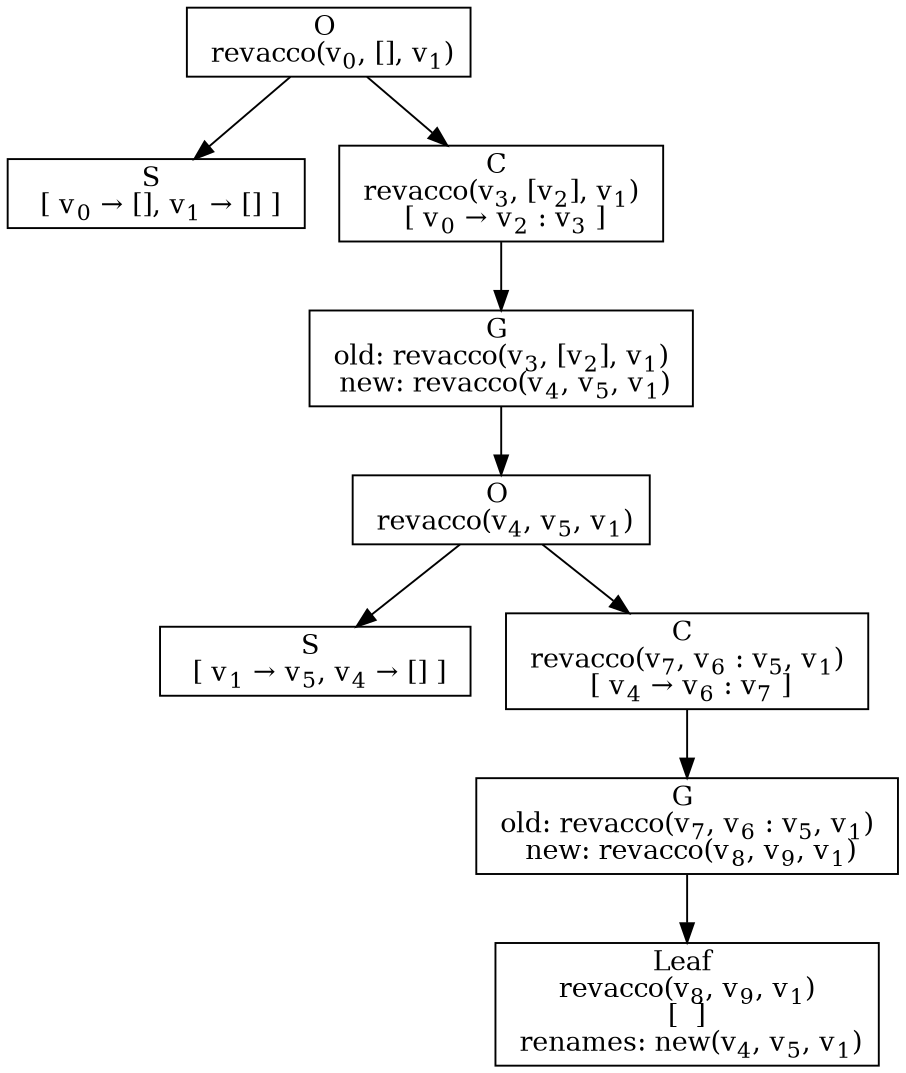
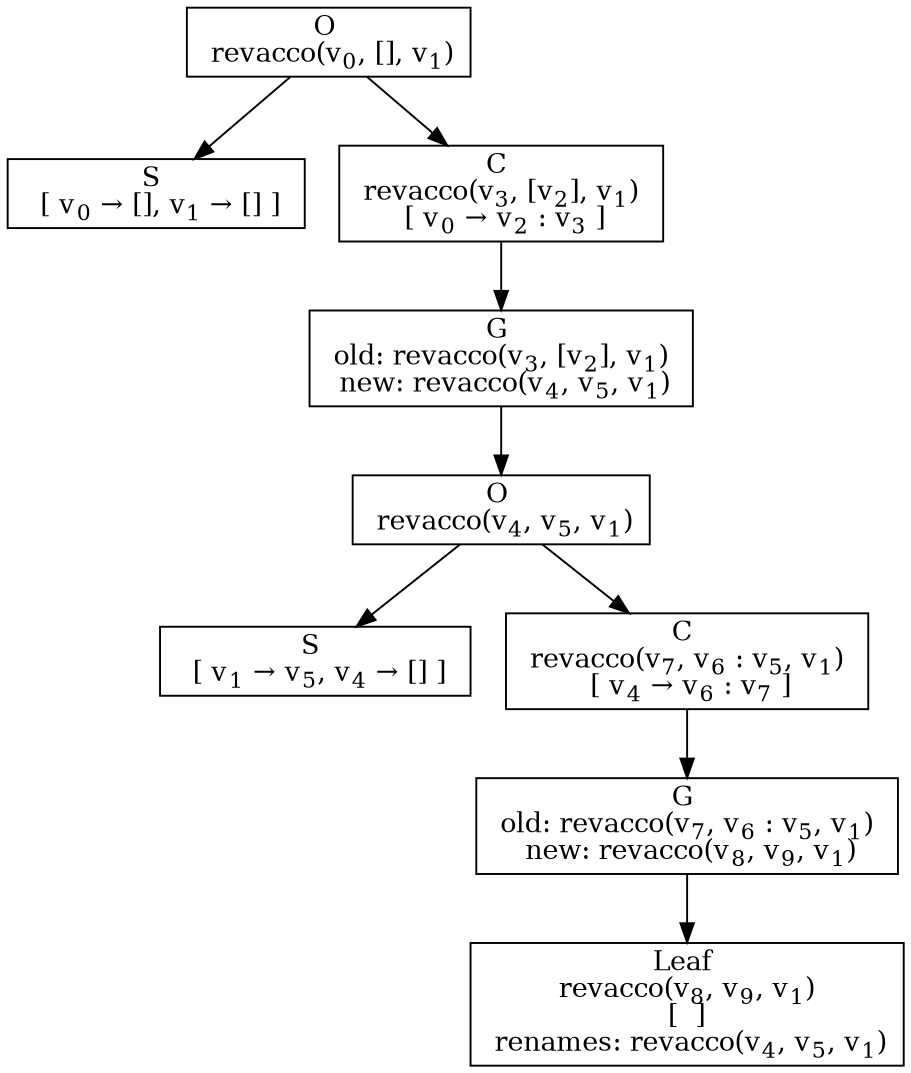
  digraph {
    rankdir=TB
    node [fillcolor=white shape=box style=filled]
    n1 [label=<O <BR/> revacco(v<SUB>0</SUB>, [], v<SUB>1</SUB>)>]
    n2 [label=<S <BR/>  [ v<SUB>0</SUB> &rarr; [], v<SUB>1</SUB> &rarr; [] ] >]
    n3 [label=<C <BR/> revacco(v<SUB>3</SUB>, [v<SUB>2</SUB>], v<SUB>1</SUB>) <BR/>  [ v<SUB>0</SUB> &rarr; v<SUB>2</SUB> : v<SUB>3</SUB> ] >]
    n4 [label=<G <BR/> old: revacco(v<SUB>3</SUB>, [v<SUB>2</SUB>], v<SUB>1</SUB>) <BR/> new: revacco(v<SUB>4</SUB>, v<SUB>5</SUB>, v<SUB>1</SUB>)>]
    n5 [label=<O <BR/> revacco(v<SUB>4</SUB>, v<SUB>5</SUB>, v<SUB>1</SUB>)>]
    n6 [label=<S <BR/>  [ v<SUB>1</SUB> &rarr; v<SUB>5</SUB>, v<SUB>4</SUB> &rarr; [] ] >]
    n7 [label=<C <BR/> revacco(v<SUB>7</SUB>, v<SUB>6</SUB> : v<SUB>5</SUB>, v<SUB>1</SUB>) <BR/>  [ v<SUB>4</SUB> &rarr; v<SUB>6</SUB> : v<SUB>7</SUB> ] >]
    n8 [label=<G <BR/> old: revacco(v<SUB>7</SUB>, v<SUB>6</SUB> : v<SUB>5</SUB>, v<SUB>1</SUB>) <BR/> new: revacco(v<SUB>8</SUB>, v<SUB>9</SUB>, v<SUB>1</SUB>)>]
-   n9 [label=<Leaf <BR/> revacco(v<SUB>8</SUB>, v<SUB>9</SUB>, v<SUB>1</SUB>) <BR/>  [  ]  <BR/> renames: new(v<SUB>4</SUB>, v<SUB>5</SUB>, v<SUB>1</SUB>)>]
+   n9 [label=<Leaf <BR/> revacco(v<SUB>8</SUB>, v<SUB>9</SUB>, v<SUB>1</SUB>) <BR/>  [  ]  <BR/> renames: revacco(v<SUB>4</SUB>, v<SUB>5</SUB>, v<SUB>1</SUB>)>]
    n1 -> n2
    n1 -> n3
    n3 -> n4
    n4 -> n5
    n5 -> n6
    n5 -> n7
    n7 -> n8
    n8 -> n9
  }
